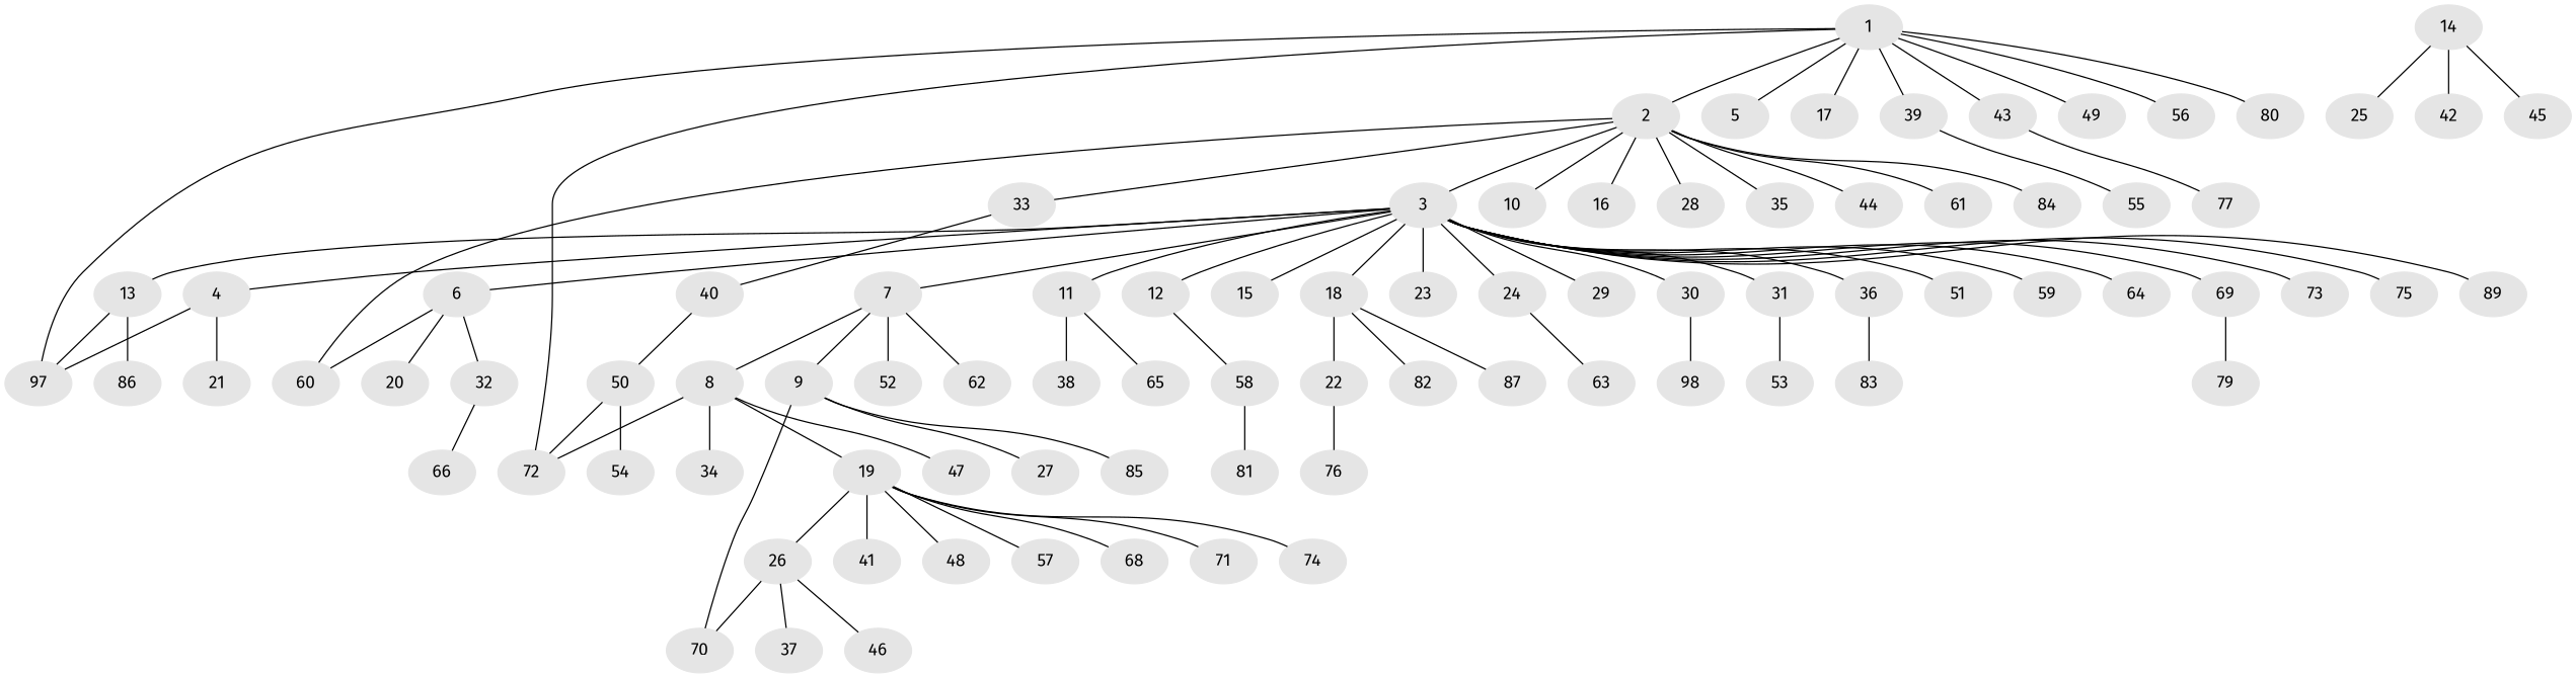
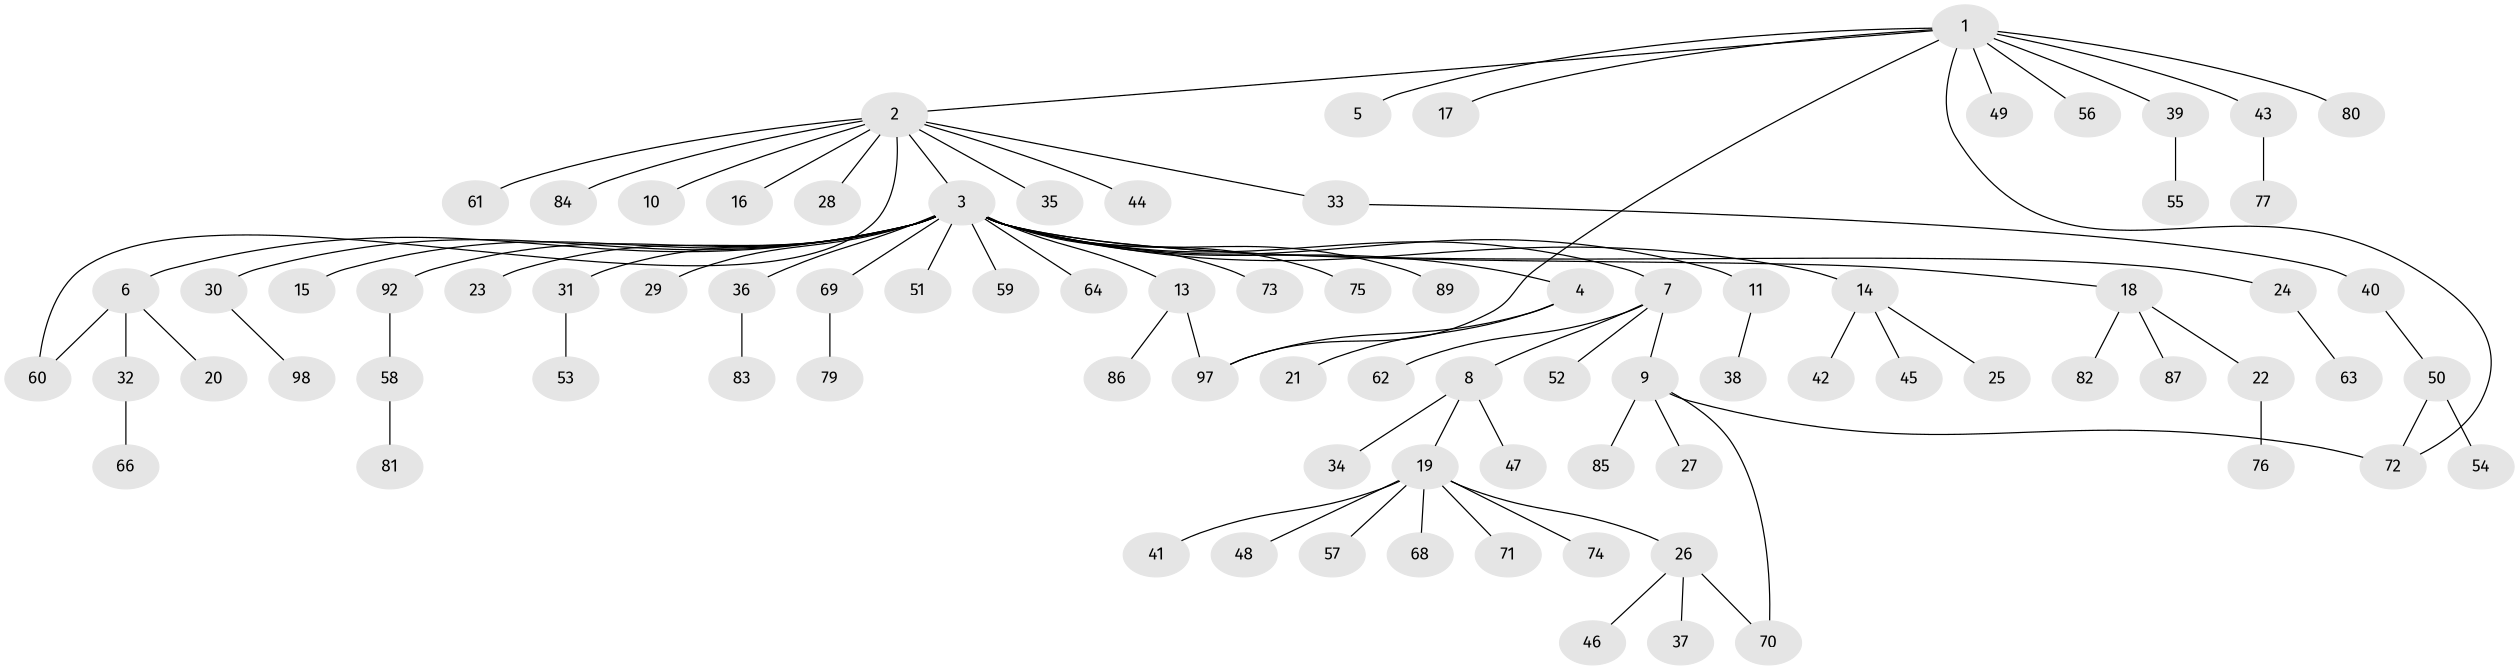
  graph {
    fontname="Fira Sans"
    node [color=gray90 fontname="Fira Sans" style=filled]
    edge [fontname="Fira Sans"]
    1
    2
    5
    17
    39
    43
    49
    56
    n9 [label=97]
    72
    80
    3
    10
    16
    28
    33
    35
    44
    60
    61
    84
    55
    77
    4
    6
    7
    11
-   12
+   12 [label=92]
    13
    14
    15
    18
    23
    24
    29
    30
    31
    36
    51
    59
    64
    69
    73
    75
    n45 [label=89]
    40
    21
    20
    32
    8
    9
    52
    62
    38
-   65
    58
    86
    25
    42
    45
    22
    82
    87
    63
    n65 [label=98]
    53
    83
    79
    66
    34
    19
    47
    27
    70
    85
    26
    41
    48
    57
    68
    71
    74
    81
    76
    37
    46
    50
    54
    1 -- 2
    1 -- 5
    1 -- 17
    1 -- 39
    1 -- 43
    1 -- 49
    1 -- 56
    1 -- n9
    1 -- 72
    1 -- 80
    2 -- 3
    2 -- 10
    2 -- 16
    2 -- 28
    2 -- 33
    2 -- 35
    2 -- 44
    2 -- 60
    2 -- 61
    2 -- 84
    39 -- 55
    43 -- 77
    3 -- 4
    3 -- 6
    3 -- 7
    3 -- 11
    3 -- 12
    3 -- 13
+   3 -- 14
    3 -- 15
    3 -- 18
    3 -- 23
    3 -- 24
    3 -- 29
    3 -- 30
    3 -- 31
    3 -- 36
    3 -- 51
    3 -- 59
    3 -- 64
    3 -- 69
    3 -- 73
    3 -- 75
    3 -- n45
    33 -- 40
    4 -- n9
    4 -- 21
    6 -- 60
    6 -- 20
    6 -- 32
    7 -- 8
    7 -- 9
    7 -- 52
    7 -- 62
    11 -- 38
-   11 -- 65
    12 -- 58
    13 -- n9
    13 -- 86
    14 -- 25
    14 -- 42
    14 -- 45
    18 -- 22
    18 -- 82
    18 -- 87
    24 -- 63
    30 -- n65
    31 -- 53
    36 -- 83
    69 -- 79
    40 -- 50
    32 -- 66
    8 -- 34
    8 -- 19
    8 -- 47
-   8 -- 72
+   9 -- 72
    9 -- 27
    9 -- 70
    9 -- 85
    58 -- 81
    22 -- 76
    19 -- 26
    19 -- 41
    19 -- 48
    19 -- 57
    19 -- 68
    19 -- 71
    19 -- 74
    26 -- 70
    26 -- 37
    26 -- 46
    50 -- 72
    50 -- 54
  }
